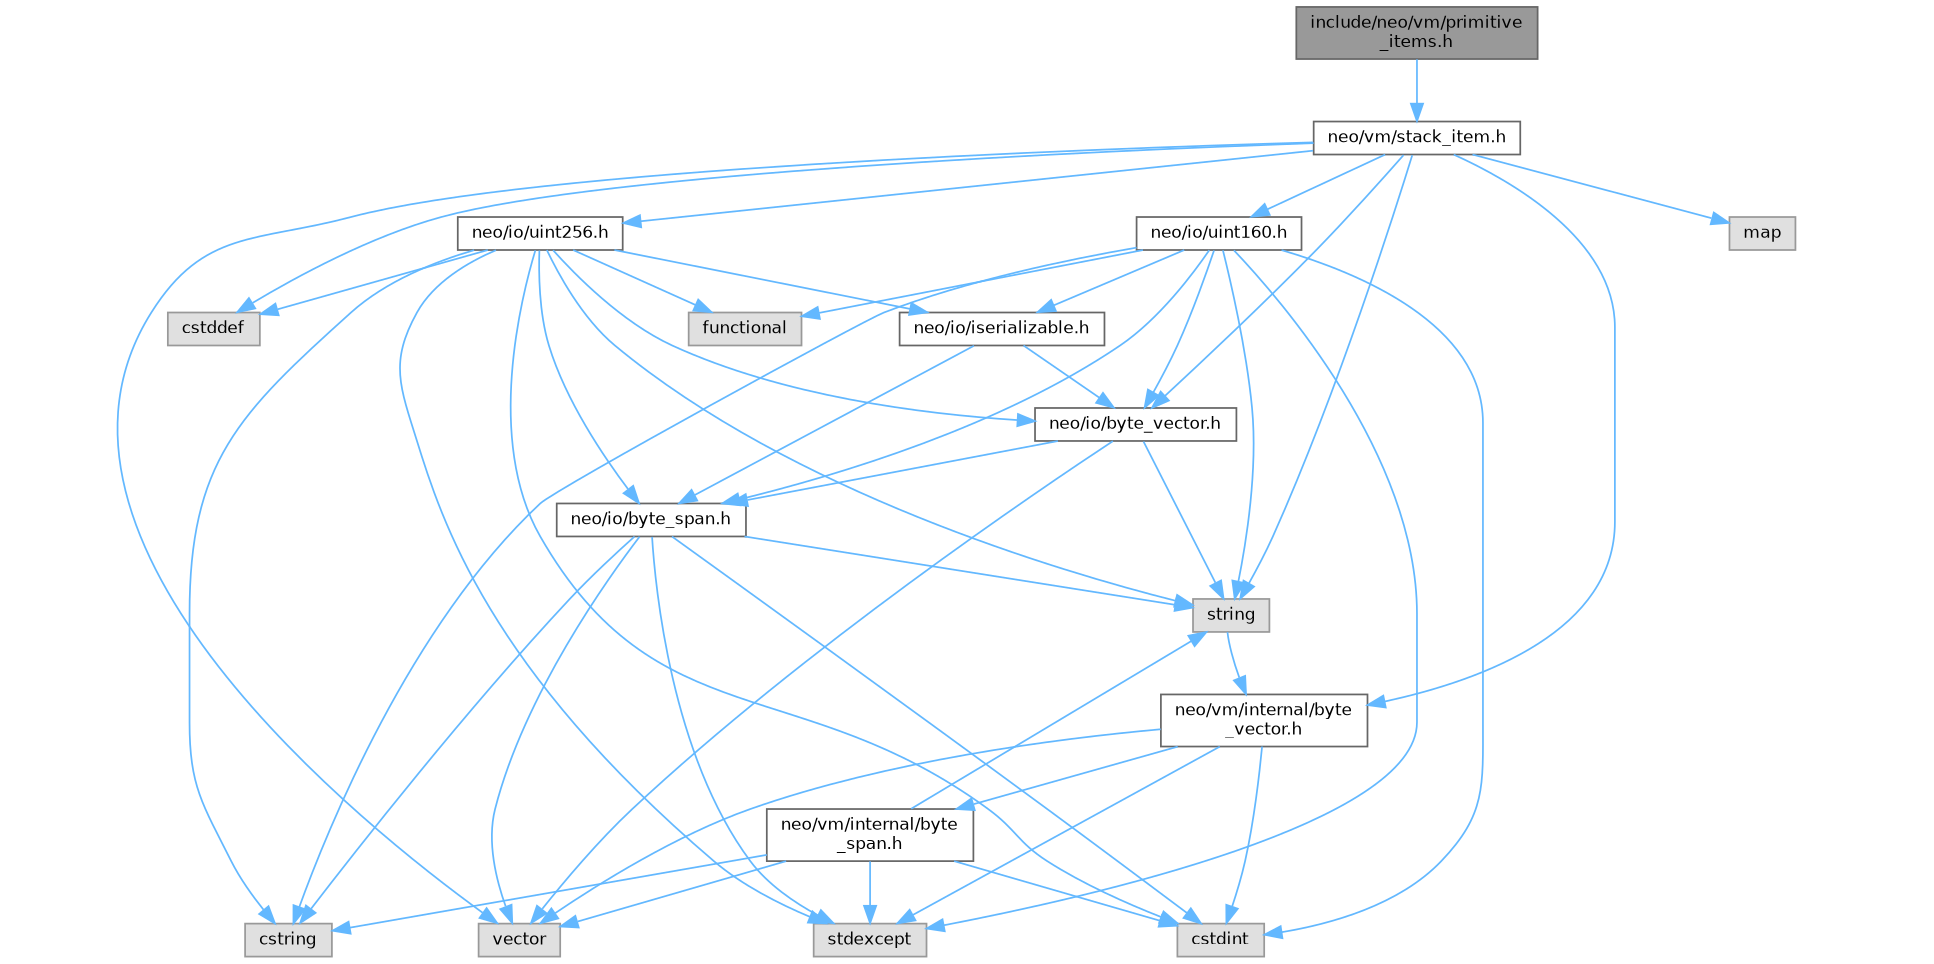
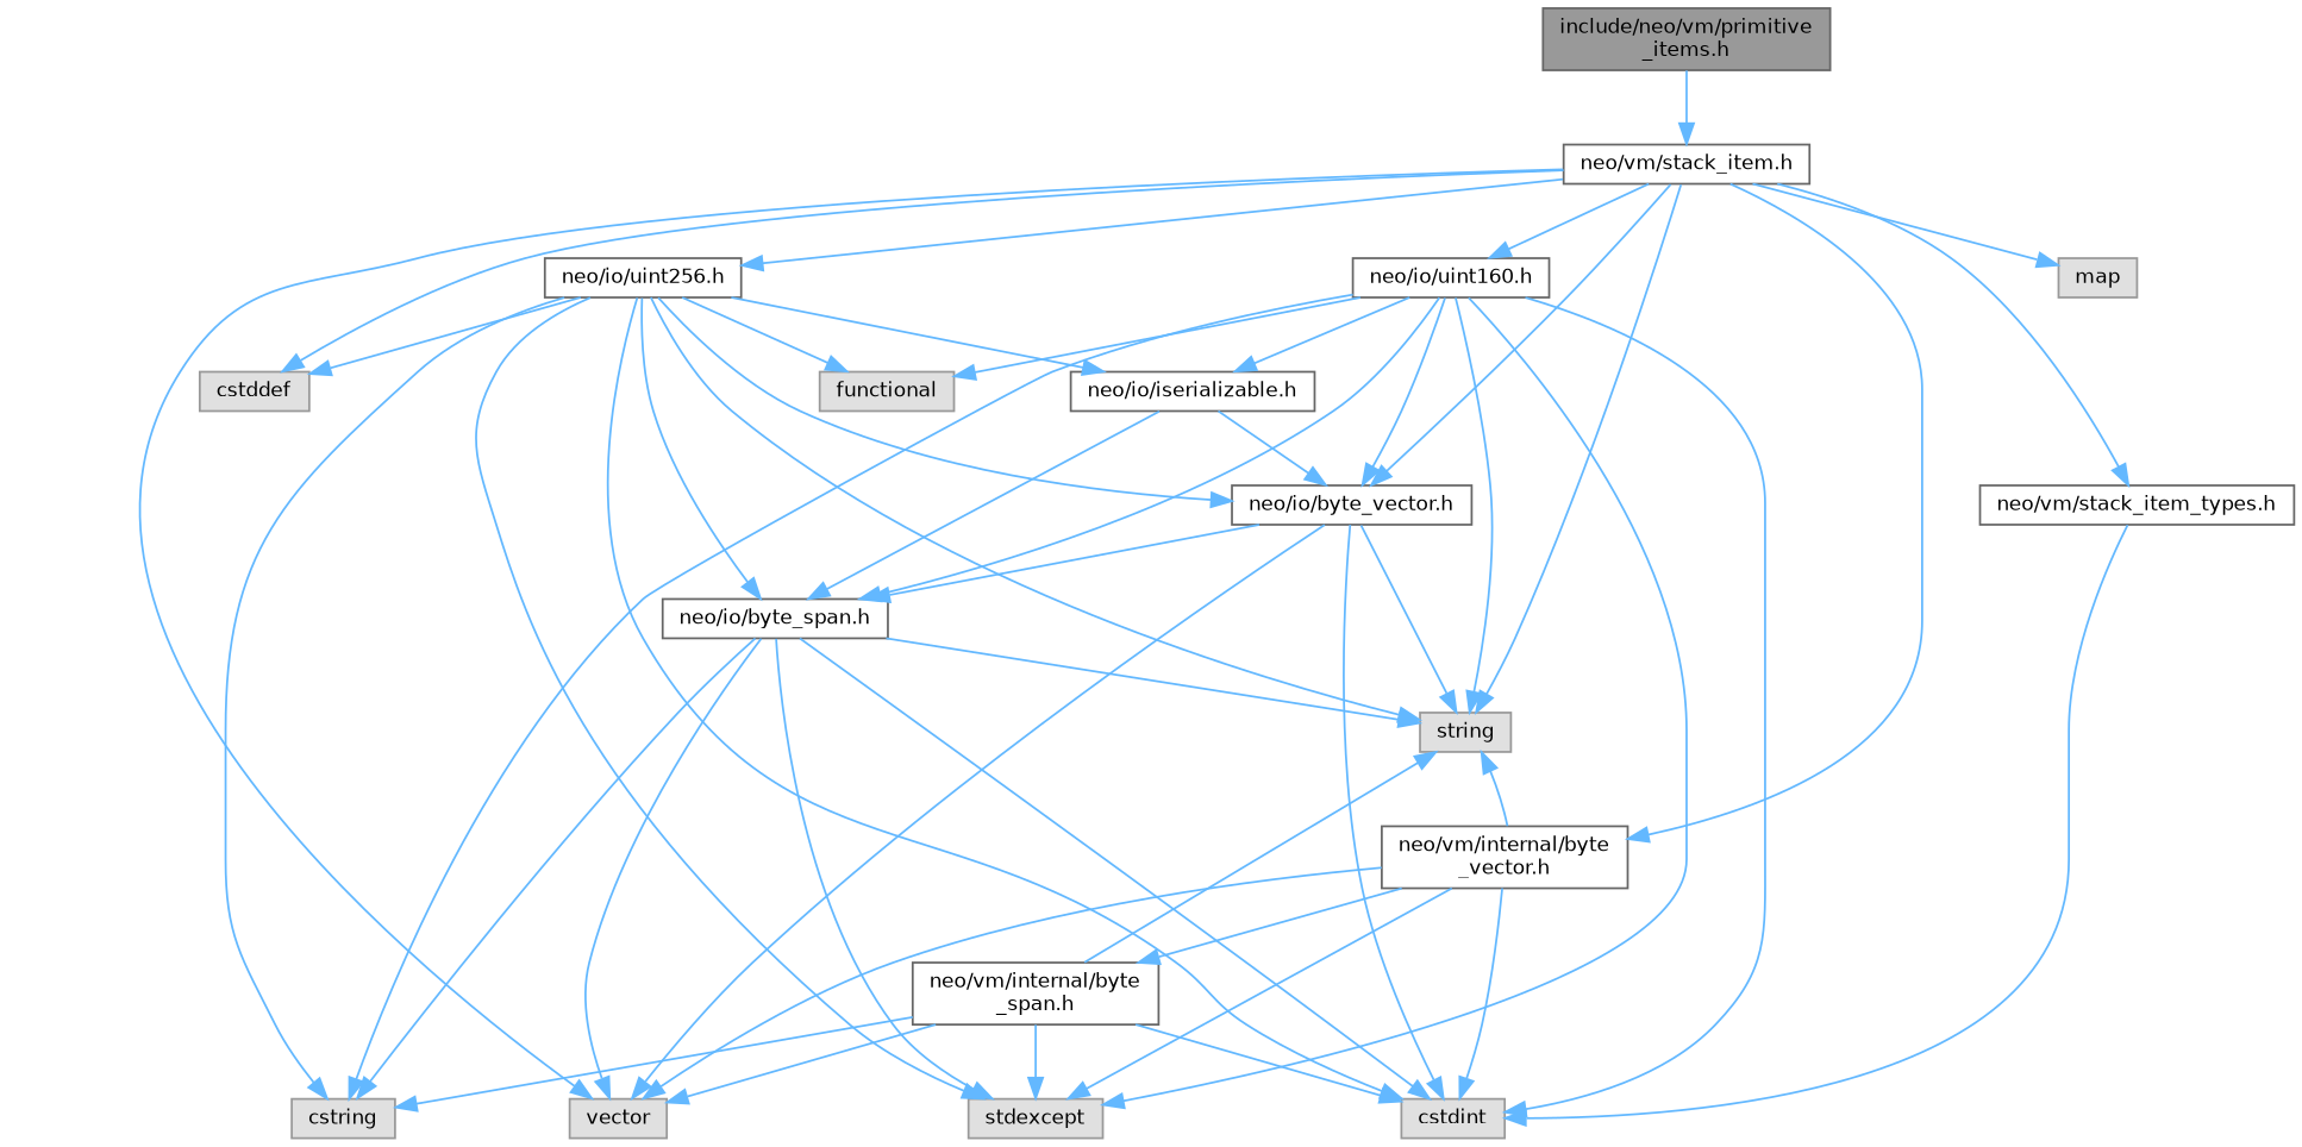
  digraph {
    node [color=grey40 fillcolor=white fontname=Helvetica fontsize=10 shape=box style=filled]
    edge [color=steelblue1 fontname=Helvetica fontsize=10 labelfontname=Helvetica labelfontsize=10 style=solid]
    n1 [color=gray40 fillcolor=grey60 fontcolor=black height=0.2 label="include/neo/vm/primitive\l_items.h" width=0.4]
    n2 [height=0.2 label="neo/vm/stack_item.h" width=0.4]
    n3 [height=0.2 label="neo/io/byte_vector.h" width=0.4]
    n4 [color=grey60 fillcolor="#E0E0E0" height=0.2 label=string width=0.4]
    n5 [color=grey60 fillcolor="#E0E0E0" height=0.2 label=vector width=0.4]
    n6 [height=0.2 label="neo/io/uint160.h" width=0.4]
    n7 [height=0.2 label="neo/io/uint256.h" width=0.4]
    n8 [color=grey60 fillcolor="#E0E0E0" height=0.2 label=cstddef width=0.4]
    n9 [height=0.2 label="neo/vm/internal/byte\l_vector.h" width=0.4]
+   n10 [height=0.2 label="neo/vm/stack_item_types.h" width=0.4]
    n11 [color=grey60 fillcolor="#E0E0E0" height=0.2 label=map width=0.4]
    n12 [height=0.2 label="neo/io/byte_span.h" width=0.4]
    n13 [color=grey60 fillcolor="#E0E0E0" height=0.2 label=cstdint width=0.4]
    n14 [color=grey60 fillcolor="#E0E0E0" height=0.2 label=cstring width=0.4]
    n15 [color=grey60 fillcolor="#E0E0E0" height=0.2 label=stdexcept width=0.4]
    n16 [height=0.2 label="neo/io/iserializable.h" width=0.4]
    n17 [color=grey60 fillcolor="#E0E0E0" height=0.2 label=functional width=0.4]
    n18 [height=0.2 label="neo/vm/internal/byte\l_span.h" width=0.4]
    n1 -> n2
    n2 -> n3
    n2 -> n4
    n2 -> n5
    n2 -> n6
    n2 -> n7
    n2 -> n8
    n2 -> n9
+   n2 -> n10
    n2 -> n11
    n3 -> n4
    n3 -> n5
    n3 -> n12
+   n3 -> n13
    n6 -> n3
    n6 -> n4
    n6 -> n12
    n6 -> n13
    n6 -> n14
    n6 -> n15
    n6 -> n16
    n6 -> n17
    n7 -> n3
    n7 -> n4
    n7 -> n8
    n7 -> n12
    n7 -> n13
    n7 -> n14
    n7 -> n15
    n7 -> n16
    n7 -> n17
-   n4 -> n9
+   n9 -> n4
    n9 -> n5
    n9 -> n13
    n9 -> n15
    n9 -> n18
+   n10 -> n13
    n12 -> n4
    n12 -> n5
    n12 -> n13
    n12 -> n14
    n12 -> n15
    n16 -> n3
    n16 -> n12
    n18 -> n4
    n18 -> n5
    n18 -> n13
    n18 -> n14
    n18 -> n15
  }
